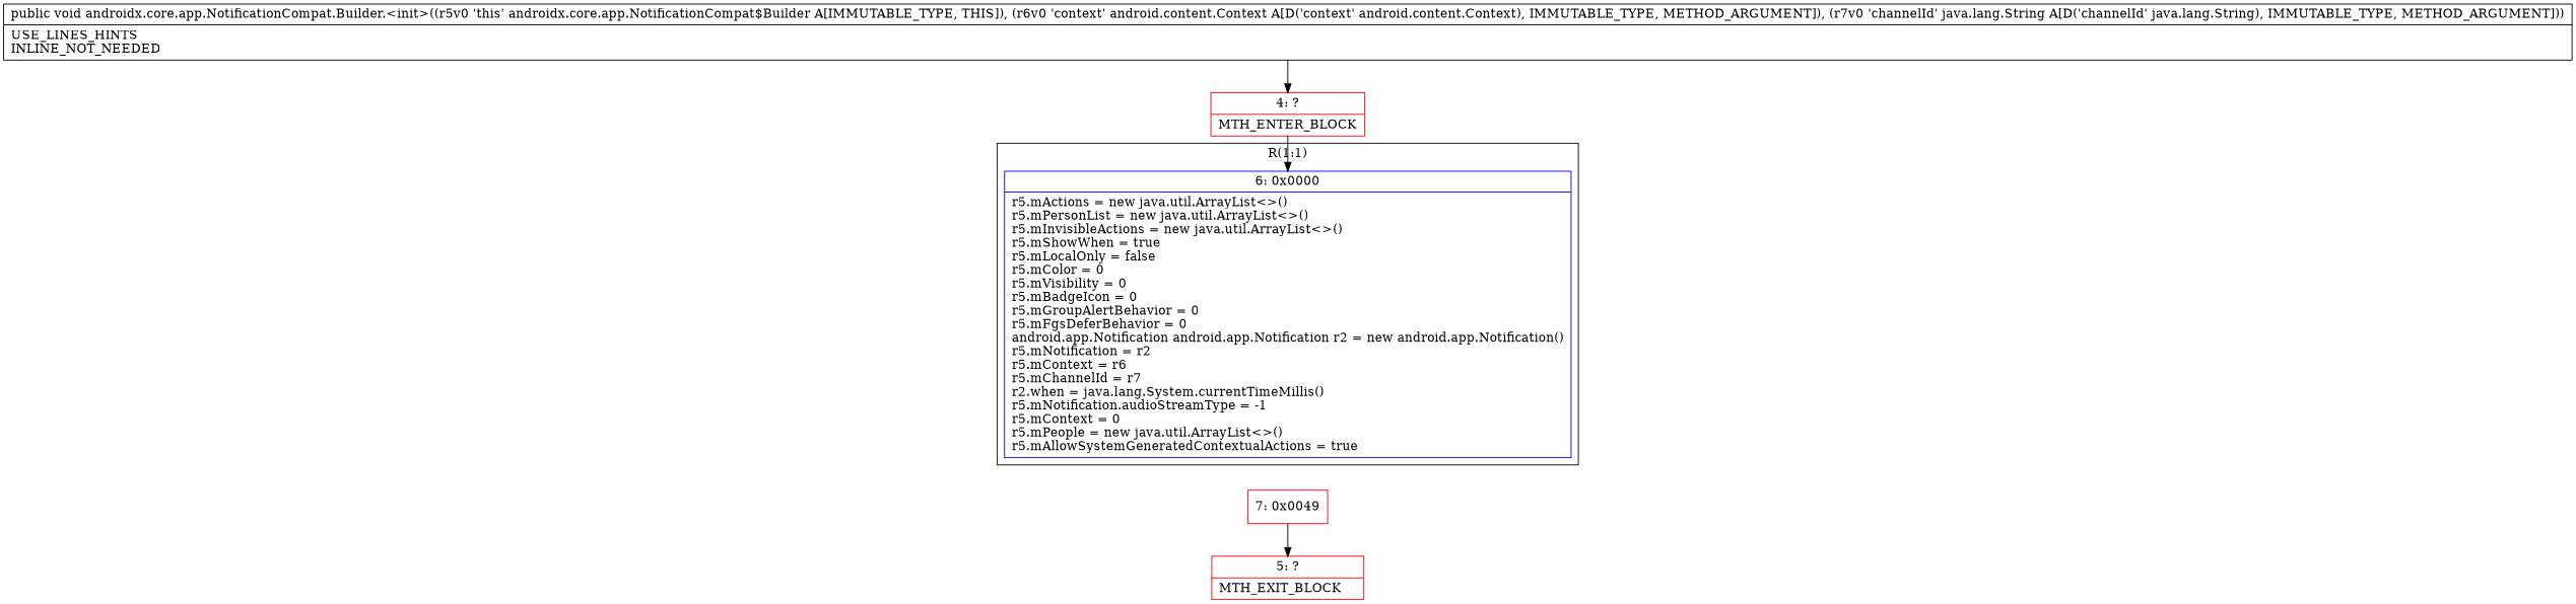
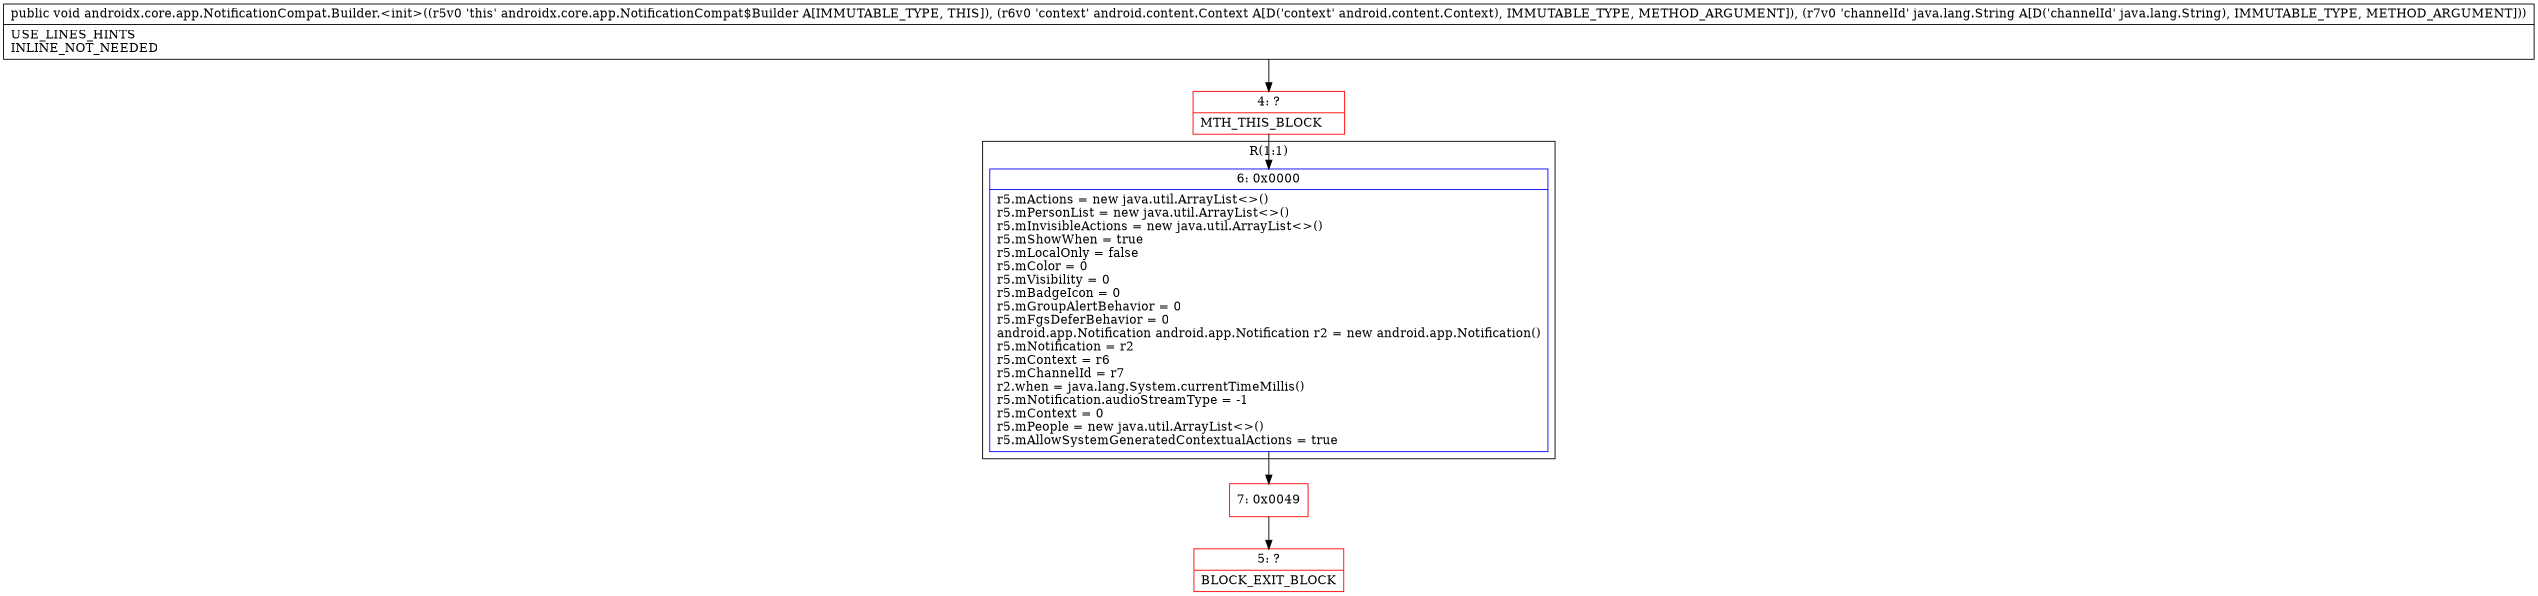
  digraph {
    node [color=red shape=record]
    n1 [color=blue label="{6\:\ 0x0000|r5.mActions = new java.util.ArrayList\<\>()\lr5.mPersonList = new java.util.ArrayList\<\>()\lr5.mInvisibleActions = new java.util.ArrayList\<\>()\lr5.mShowWhen = true\lr5.mLocalOnly = false\lr5.mColor = 0\lr5.mVisibility = 0\lr5.mBadgeIcon = 0\lr5.mGroupAlertBehavior = 0\lr5.mFgsDeferBehavior = 0\landroid.app.Notification android.app.Notification r2 = new android.app.Notification()\lr5.mNotification = r2\lr5.mContext = r6\lr5.mChannelId = r7\lr2.when = java.lang.System.currentTimeMillis()\lr5.mNotification.audioStreamType = \-1\lr5.mContext = 0\lr5.mPeople = new java.util.ArrayList\<\>()\lr5.mAllowSystemGeneratedContextualActions = true\l}"]
    n2 [label="{7\:\ 0x0049}"]
-   n3 [label="{5\:\ ?|MTH_EXIT_BLOCK\l}"]
-   n4 [label="{4\:\ ?|MTH_ENTER_BLOCK\l}"]
+   n3 [label="{5\:\ ?|BLOCK_EXIT_BLOCK\l}"]
+   n4 [label="{4\:\ ?|MTH_THIS_BLOCK\l}"]
    n5 [label="{public void androidx.core.app.NotificationCompat.Builder.\<init\>((r5v0 'this' androidx.core.app.NotificationCompat$Builder A[IMMUTABLE_TYPE, THIS]), (r6v0 'context' android.content.Context A[D('context' android.content.Context), IMMUTABLE_TYPE, METHOD_ARGUMENT]), (r7v0 'channelId' java.lang.String A[D('channelId' java.lang.String), IMMUTABLE_TYPE, METHOD_ARGUMENT]))  | USE_LINES_HINTS\lINLINE_NOT_NEEDED\l}" color=""]
    subgraph cluster_1 {
      label="R(1:1)"
      n1
    }
+   n1 -> n2
    n2 -> n3
    n4 -> n1
    n5 -> n4
  }
